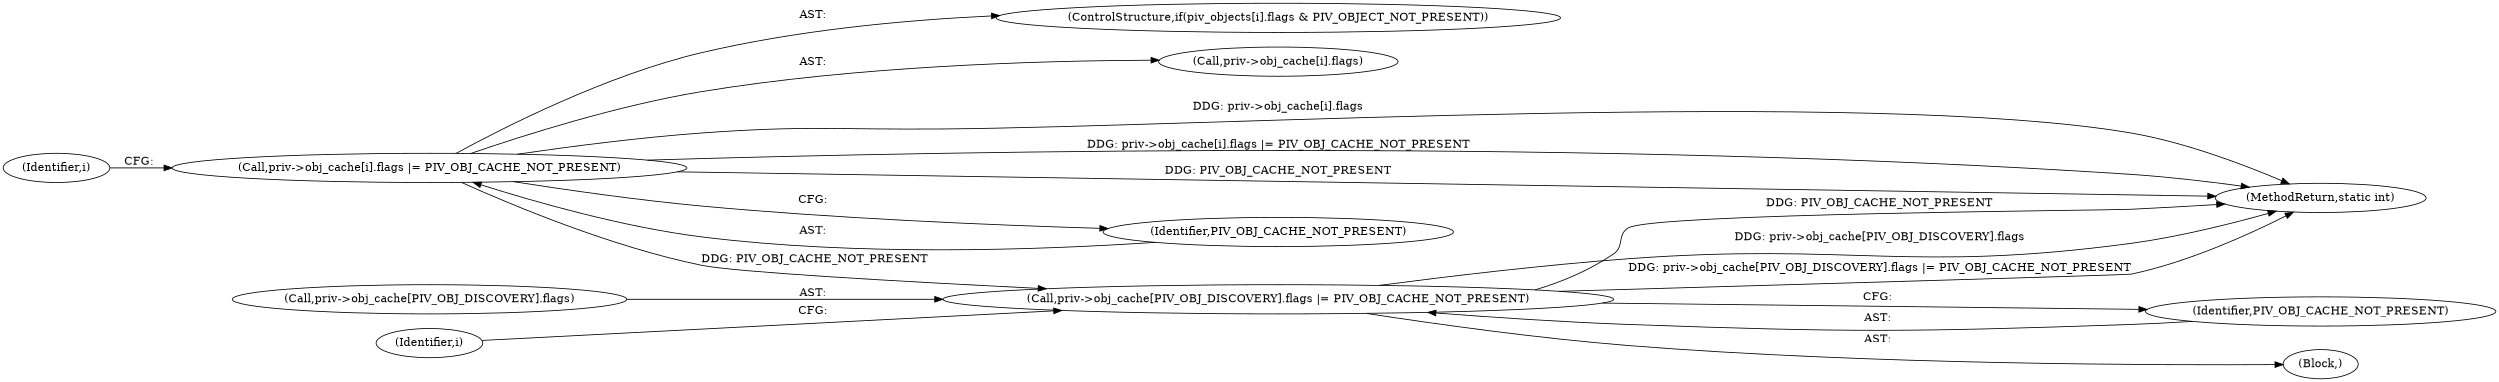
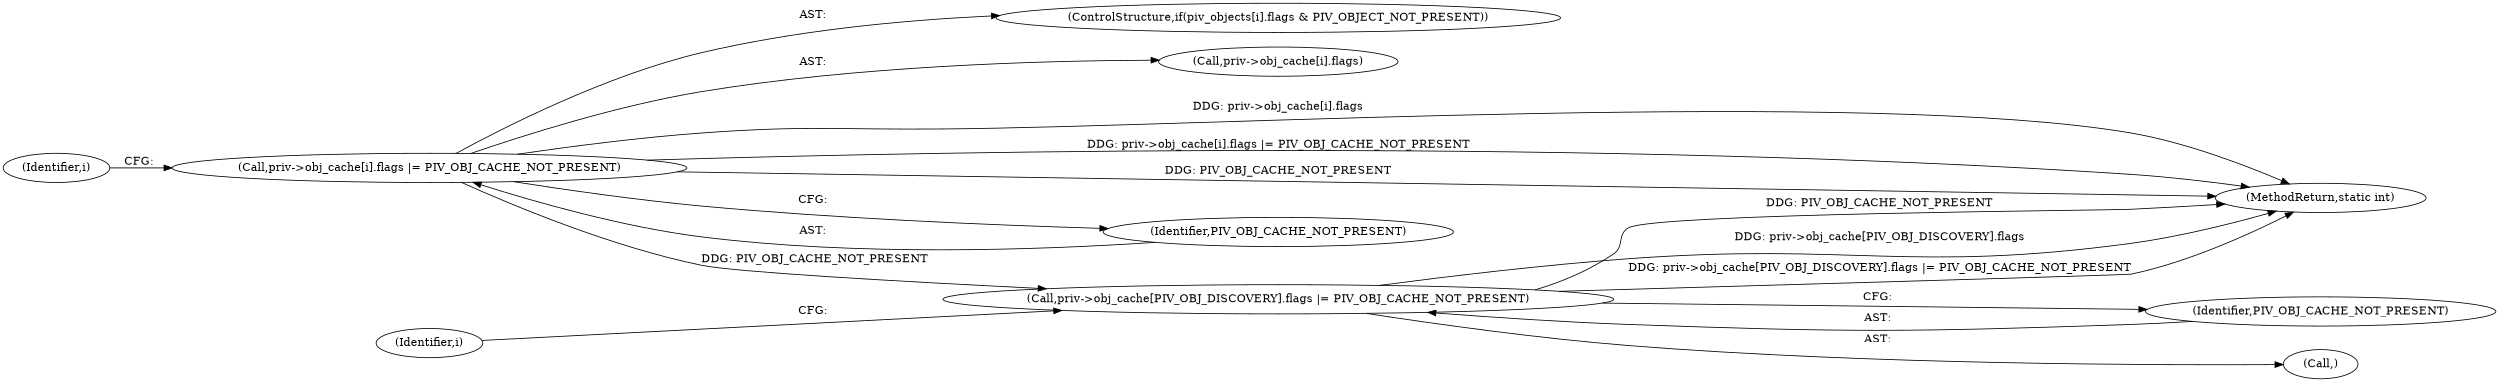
  digraph {
    rankdir=LR
    n1 [label="(Call,priv->obj_cache[PIV_OBJ_DISCOVERY].flags |= PIV_OBJ_CACHE_NOT_PRESENT)"]
    n2 [label="(MethodReturn,static int)"]
    n3 [label="(Identifier,PIV_OBJ_CACHE_NOT_PRESENT)"]
-   n4 [label="(Block,)"]
+   n4 [label="(Call,)"]
    n5 [label="(Call,priv->obj_cache[i].flags |= PIV_OBJ_CACHE_NOT_PRESENT)"]
    n6 [label="(Identifier,PIV_OBJ_CACHE_NOT_PRESENT)"]
    n7 [label="(ControlStructure,if(piv_objects[i].flags & PIV_OBJECT_NOT_PRESENT))"]
    n8 [label="(Call,priv->obj_cache[i].flags)"]
-   n9 [label="(Call,priv->obj_cache[PIV_OBJ_DISCOVERY].flags)"]
    n10 [label="(Identifier,i)"]
    n11 [label="(Identifier,i)"]
    n1 -> n2 [label="DDG: PIV_OBJ_CACHE_NOT_PRESENT"]
    n1 -> n2 [label="DDG: priv->obj_cache[PIV_OBJ_DISCOVERY].flags"]
    n1 -> n2 [label="DDG: priv->obj_cache[PIV_OBJ_DISCOVERY].flags |= PIV_OBJ_CACHE_NOT_PRESENT"]
    n1 -> n3 [label="CFG: "]
    n1 -> n4 [label="AST: "]
    n3 -> n1 [label="AST: "]
    n5 -> n1 [label="DDG: PIV_OBJ_CACHE_NOT_PRESENT"]
    n5 -> n2 [label="DDG: priv->obj_cache[i].flags"]
    n5 -> n2 [label="DDG: priv->obj_cache[i].flags |= PIV_OBJ_CACHE_NOT_PRESENT"]
    n5 -> n2 [label="DDG: PIV_OBJ_CACHE_NOT_PRESENT"]
    n5 -> n6 [label="CFG: "]
    n5 -> n7 [label="AST: "]
    n5 -> n8 [label="AST: "]
    n6 -> n5 [label="AST: "]
-   n9 -> n1 [label="AST: "]
    n10 -> n5 [label="CFG: "]
    n11 -> n1 [label="CFG: "]
  }
